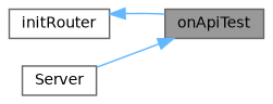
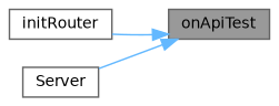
  digraph {
    rankdir=RL
    node [color=grey40 fillcolor=white fontname=Helvetica fontsize=10 shape=box style=filled]
    edge [color=steelblue1 dir=back fontname=Helvetica fontsize=10 labelfontname=Helvetica labelfontsize=10 style=solid]
    n1 [color=gray40 fillcolor=grey60 fontcolor=black height=0.2 label=onApiTest width=0.4]
    n2 [height=0.2 label=initRouter width=0.4]
    n3 [height=0.2 label=Server width=0.4]
-   n2 -> n1
+   n1 -> n2
    n1 -> n3
  }
